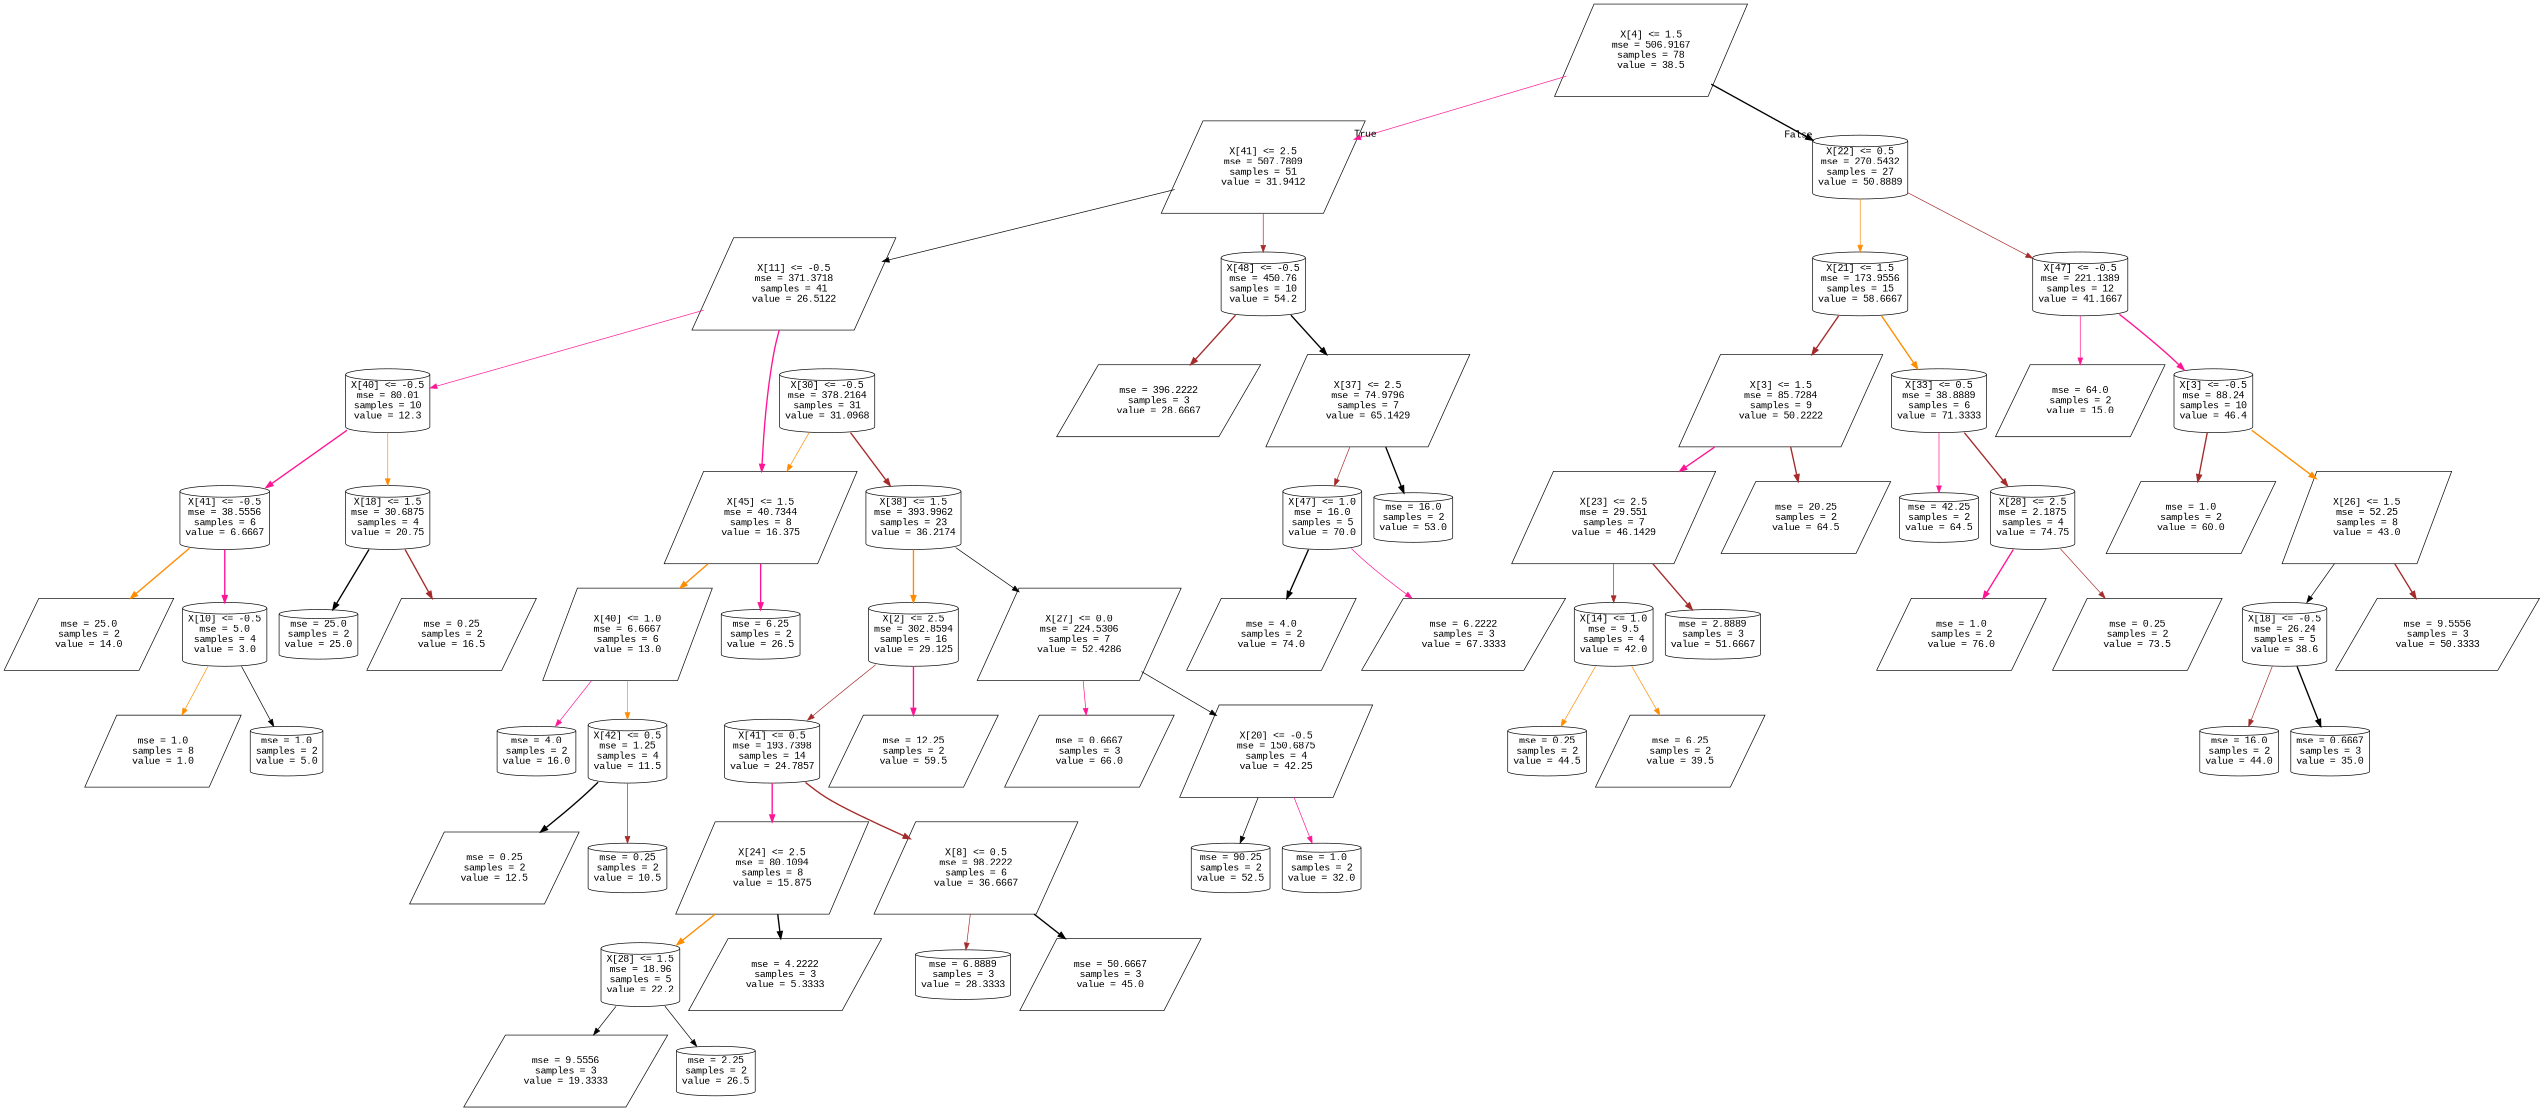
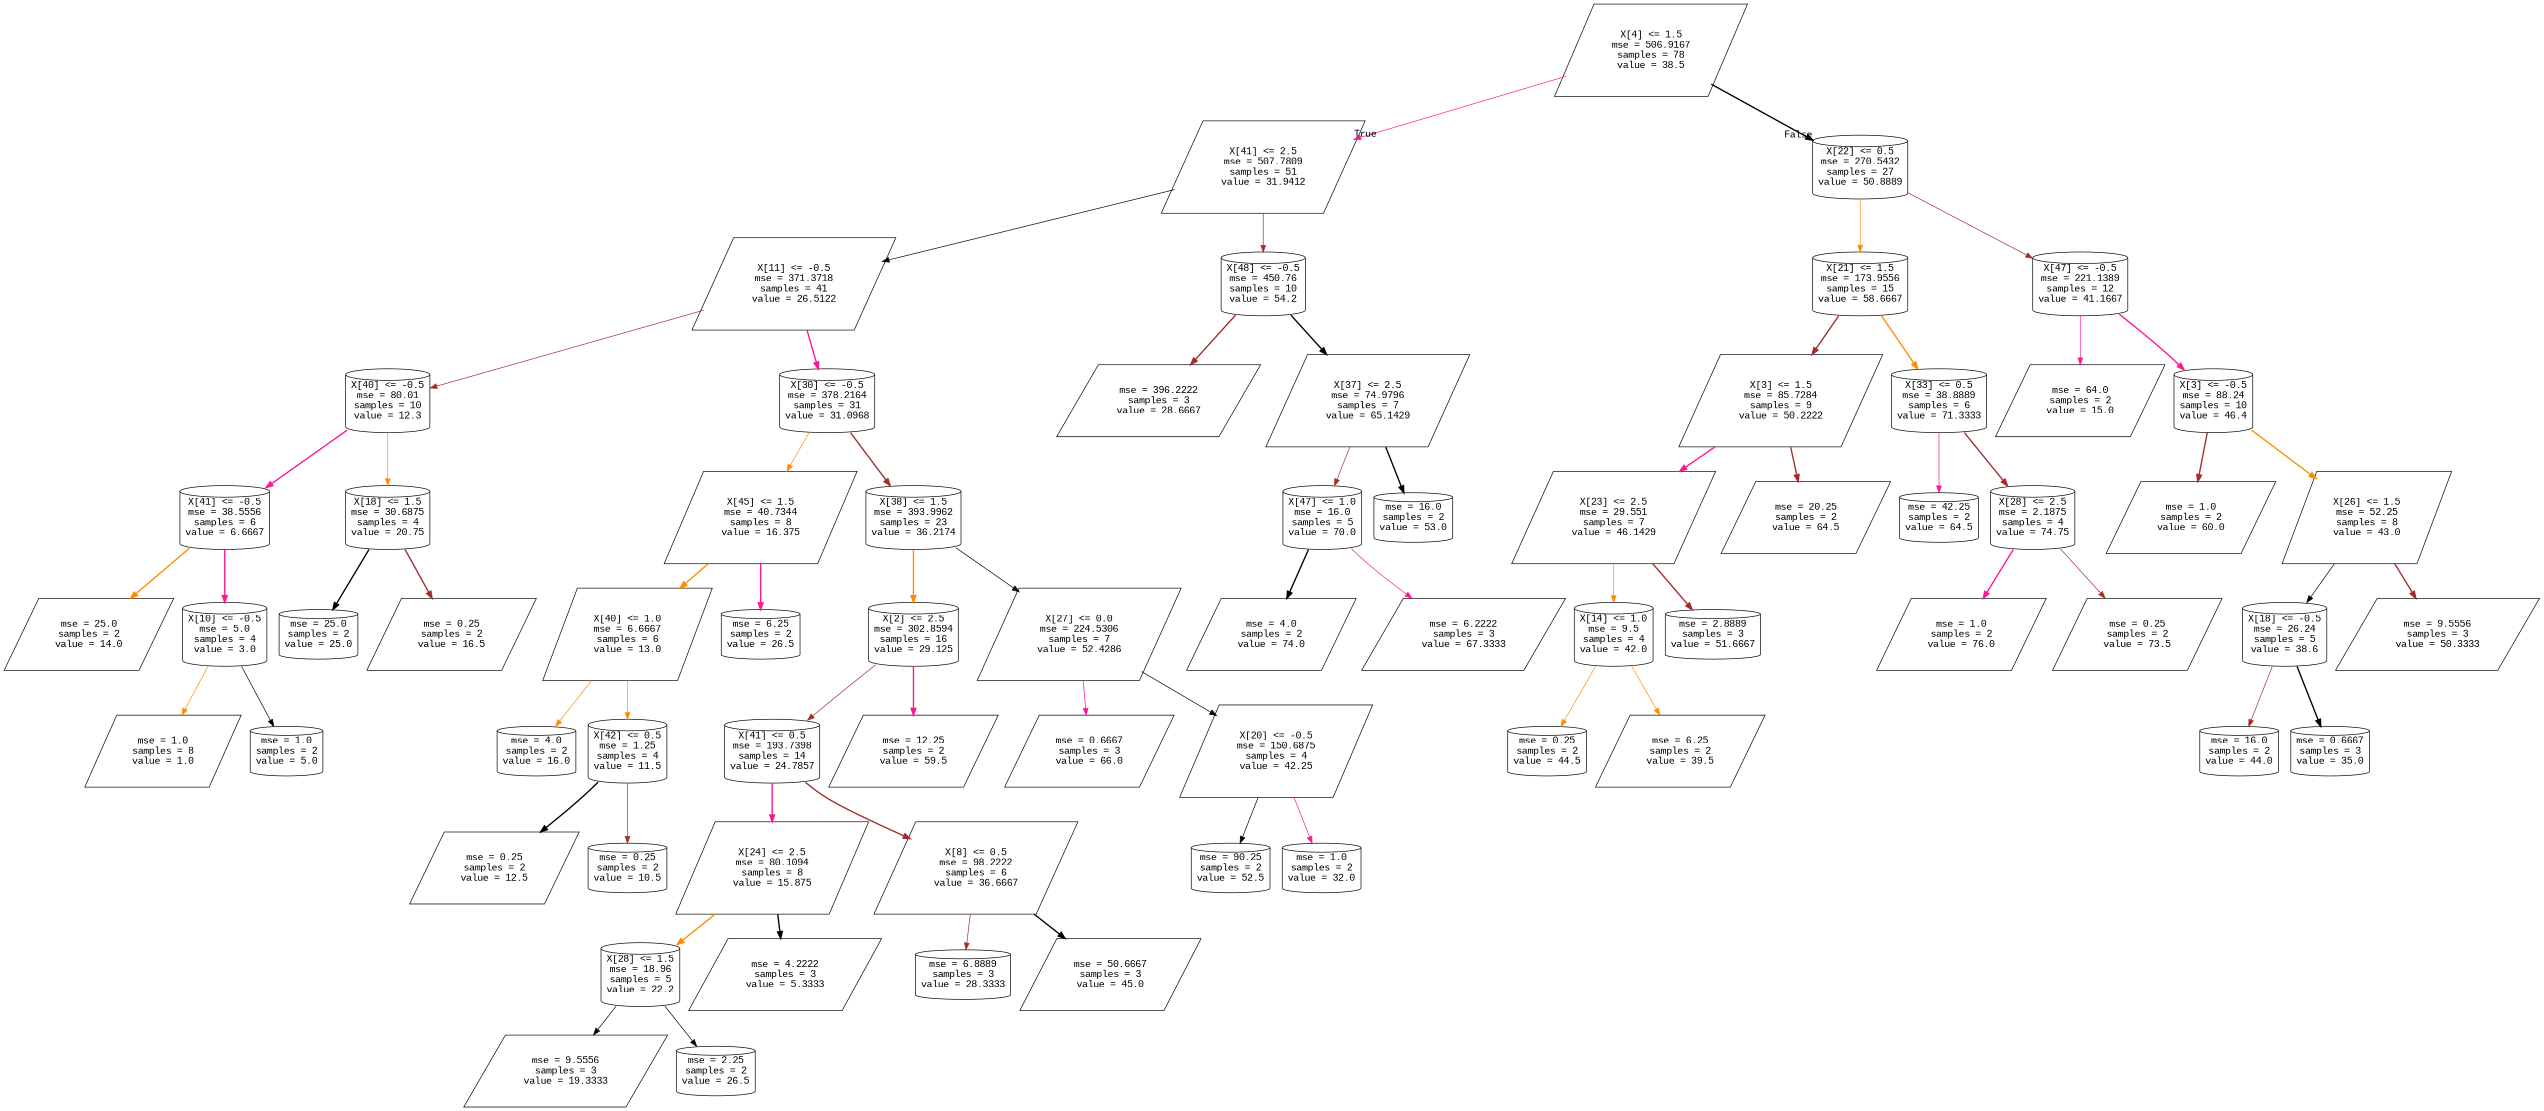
  digraph {
    fontname="Liberation Mono"
    node [fontname="Liberation Mono" shape=cylinder]
    edge [color=brown fontname="Liberation Mono" style=bold]
    n1 [label="X[4] <= 1.5\nmse = 506.9167\nsamples = 78\nvalue = 38.5" shape=parallelogram]
    n2 [label="X[41] <= 2.5\nmse = 507.7809\nsamples = 51\nvalue = 31.9412" shape=parallelogram]
    n3 [label="X[22] <= 0.5\nmse = 270.5432\nsamples = 27\nvalue = 50.8889"]
    n4 [label="X[11] <= -0.5\nmse = 371.3718\nsamples = 41\nvalue = 26.5122" shape=parallelogram]
    n5 [label="X[48] <= -0.5\nmse = 450.76\nsamples = 10\nvalue = 54.2"]
    n6 [label="X[21] <= 1.5\nmse = 173.9556\nsamples = 15\nvalue = 58.6667"]
    n7 [label="X[47] <= -0.5\nmse = 221.1389\nsamples = 12\nvalue = 41.1667"]
    n8 [label="X[40] <= -0.5\nmse = 80.01\nsamples = 10\nvalue = 12.3"]
    n9 [label="X[30] <= -0.5\nmse = 378.2164\nsamples = 31\nvalue = 31.0968"]
    n10 [label="mse = 396.2222\nsamples = 3\nvalue = 28.6667" shape=parallelogram]
    n11 [label="X[37] <= 2.5\nmse = 74.9796\nsamples = 7\nvalue = 65.1429" shape=parallelogram]
    n12 [label="X[41] <= -0.5\nmse = 38.5556\nsamples = 6\nvalue = 6.6667"]
    n13 [label="X[18] <= 1.5\nmse = 30.6875\nsamples = 4\nvalue = 20.75"]
    n14 [label="X[45] <= 1.5\nmse = 40.7344\nsamples = 8\nvalue = 16.375" shape=parallelogram]
    n15 [label="X[38] <= 1.5\nmse = 393.9962\nsamples = 23\nvalue = 36.2174"]
    n16 [label="mse = 25.0\nsamples = 2\nvalue = 14.0" shape=parallelogram]
    n17 [label="X[10] <= -0.5\nmse = 5.0\nsamples = 4\nvalue = 3.0"]
    n18 [label="mse = 25.0\nsamples = 2\nvalue = 25.0"]
    n19 [label="mse = 0.25\nsamples = 2\nvalue = 16.5" shape=parallelogram]
    n20 [label="mse = 1.0\nsamples = 8\nvalue = 1.0" shape=parallelogram]
    n21 [label="mse = 1.0\nsamples = 2\nvalue = 5.0"]
    n22 [label="X[40] <= 1.0\nmse = 6.6667\nsamples = 6\nvalue = 13.0" shape=parallelogram]
    n23 [label="mse = 6.25\nsamples = 2\nvalue = 26.5"]
    n24 [label="X[2] <= 2.5\nmse = 302.8594\nsamples = 16\nvalue = 29.125"]
    n25 [label="X[27] <= 0.0\nmse = 224.5306\nsamples = 7\nvalue = 52.4286" shape=parallelogram]
    n26 [label="mse = 4.0\nsamples = 2\nvalue = 16.0"]
    n27 [label="X[42] <= 0.5\nmse = 1.25\nsamples = 4\nvalue = 11.5"]
    n28 [label="mse = 0.25\nsamples = 2\nvalue = 12.5" shape=parallelogram]
    n29 [label="mse = 0.25\nsamples = 2\nvalue = 10.5"]
    n30 [label="X[41] <= 0.5\nmse = 193.7398\nsamples = 14\nvalue = 24.7857"]
    n31 [label="mse = 12.25\nsamples = 2\nvalue = 59.5" shape=parallelogram]
    n32 [label="mse = 0.6667\nsamples = 3\nvalue = 66.0" shape=parallelogram]
    n33 [label="X[20] <= -0.5\nmse = 150.6875\nsamples = 4\nvalue = 42.25" shape=parallelogram]
    n34 [label="X[24] <= 2.5\nmse = 80.1094\nsamples = 8\nvalue = 15.875" shape=parallelogram]
    n35 [label="X[8] <= 0.5\nmse = 98.2222\nsamples = 6\nvalue = 36.6667" shape=parallelogram]
    n36 [label="X[28] <= 1.5\nmse = 18.96\nsamples = 5\nvalue = 22.2"]
    n37 [label="mse = 4.2222\nsamples = 3\nvalue = 5.3333" shape=parallelogram]
    n38 [label="mse = 6.8889\nsamples = 3\nvalue = 28.3333"]
    n39 [label="mse = 50.6667\nsamples = 3\nvalue = 45.0" shape=parallelogram]
    n40 [label="mse = 9.5556\nsamples = 3\nvalue = 19.3333" shape=parallelogram]
    n41 [label="mse = 2.25\nsamples = 2\nvalue = 26.5"]
    n42 [label="mse = 90.25\nsamples = 2\nvalue = 52.5"]
    n43 [label="mse = 1.0\nsamples = 2\nvalue = 32.0"]
    n44 [label="X[47] <= 1.0\nmse = 16.0\nsamples = 5\nvalue = 70.0"]
    n45 [label="mse = 16.0\nsamples = 2\nvalue = 53.0"]
    n46 [label="mse = 4.0\nsamples = 2\nvalue = 74.0" shape=parallelogram]
    n47 [label="mse = 6.2222\nsamples = 3\nvalue = 67.3333" shape=parallelogram]
    n48 [label="X[3] <= 1.5\nmse = 85.7284\nsamples = 9\nvalue = 50.2222" shape=parallelogram]
    n49 [label="X[33] <= 0.5\nmse = 38.8889\nsamples = 6\nvalue = 71.3333"]
    n50 [label="mse = 64.0\nsamples = 2\nvalue = 15.0" shape=parallelogram]
    n51 [label="X[3] <= -0.5\nmse = 88.24\nsamples = 10\nvalue = 46.4"]
    n52 [label="X[23] <= 2.5\nmse = 29.551\nsamples = 7\nvalue = 46.1429" shape=parallelogram]
    n53 [label="mse = 20.25\nsamples = 2\nvalue = 64.5" shape=parallelogram]
    n54 [label="mse = 42.25\nsamples = 2\nvalue = 64.5"]
    n55 [label="X[28] <= 2.5\nmse = 2.1875\nsamples = 4\nvalue = 74.75"]
    n56 [label="X[14] <= 1.0\nmse = 9.5\nsamples = 4\nvalue = 42.0"]
    n57 [label="mse = 2.8889\nsamples = 3\nvalue = 51.6667"]
    n58 [label="mse = 0.25\nsamples = 2\nvalue = 44.5"]
    n59 [label="mse = 6.25\nsamples = 2\nvalue = 39.5" shape=parallelogram]
    n60 [label="mse = 1.0\nsamples = 2\nvalue = 76.0" shape=parallelogram]
    n61 [label="mse = 0.25\nsamples = 2\nvalue = 73.5" shape=parallelogram]
    n62 [label="mse = 1.0\nsamples = 2\nvalue = 60.0" shape=parallelogram]
    n63 [label="X[26] <= 1.5\nmse = 52.25\nsamples = 8\nvalue = 43.0" shape=parallelogram]
    n64 [label="X[18] <= -0.5\nmse = 26.24\nsamples = 5\nvalue = 38.6"]
    n65 [label="mse = 9.5556\nsamples = 3\nvalue = 50.3333" shape=parallelogram]
    n66 [label="mse = 16.0\nsamples = 2\nvalue = 44.0"]
    n67 [label="mse = 0.6667\nsamples = 3\nvalue = 35.0"]
    n1 -> n2 [color=deeppink headlabel=True labelangle=45 labeldistance=2.5 style=solid]
    n1 -> n3 [color=black headlabel=False labelangle=-45 labeldistance=2.5]
    n2 -> n4 [color=black style=solid]
    n2 -> n5 [style=solid]
    n3 -> n6 [color=darkorange style=solid]
    n3 -> n7 [style=solid]
-   n4 -> n8 [color=deeppink style=solid]
-   n4 -> n14 [color=deeppink]
+   n4 -> n8 [style=solid]
+   n4 -> n9 [color=deeppink]
    n5 -> n10
    n5 -> n11 [color=black]
    n6 -> n48
    n6 -> n49 [color=darkorange]
    n7 -> n50 [color=deeppink style=solid]
    n7 -> n51 [color=deeppink]
    n8 -> n12 [color=deeppink]
    n8 -> n13 [color=darkorange style=solid]
    n9 -> n14 [color=darkorange style=solid]
    n9 -> n15
    n11 -> n44 [style=solid]
    n11 -> n45 [color=black]
    n12 -> n16 [color=darkorange]
    n12 -> n17 [color=deeppink]
    n13 -> n18 [color=black]
    n13 -> n19
    n14 -> n22 [color=darkorange]
    n14 -> n23 [color=deeppink]
    n15 -> n24 [color=darkorange]
    n15 -> n25 [color=black style=solid]
    n17 -> n20 [color=darkorange style=solid]
    n17 -> n21 [color=black style=solid]
-   n22 -> n26 [color=deeppink style=solid]
+   n22 -> n26 [color=darkorange style=solid]
    n22 -> n27 [color=darkorange style=solid]
    n24 -> n30 [style=solid]
    n24 -> n31 [color=deeppink]
    n25 -> n32 [color=deeppink style=solid]
    n25 -> n33 [color=black style=solid]
    n27 -> n28 [color=black]
    n27 -> n29 [style=solid]
    n30 -> n34 [color=deeppink]
    n30 -> n35
    n33 -> n42 [color=black style=solid]
    n33 -> n43 [color=deeppink style=solid]
    n34 -> n36 [color=darkorange]
    n34 -> n37 [color=black]
    n35 -> n38 [style=solid]
    n35 -> n39 [color=black]
    n36 -> n40 [color=black style=solid]
    n36 -> n41 [color=black style=solid]
    n44 -> n46 [color=black]
    n44 -> n47 [color=deeppink style=solid]
    n48 -> n52 [color=deeppink]
    n48 -> n53
    n49 -> n54 [color=deeppink style=solid]
    n49 -> n55
    n51 -> n62
    n51 -> n63 [color=darkorange]
-   n52 -> n56 [style=solid]
+   n52 -> n56 [color=darkorange style=solid]
    n52 -> n57
    n55 -> n60 [color=deeppink]
    n55 -> n61 [style=solid]
    n56 -> n58 [color=darkorange style=solid]
    n56 -> n59 [color=darkorange style=solid]
    n63 -> n64 [color=black style=solid]
    n63 -> n65
    n64 -> n66 [style=solid]
    n64 -> n67 [color=black]
  }
